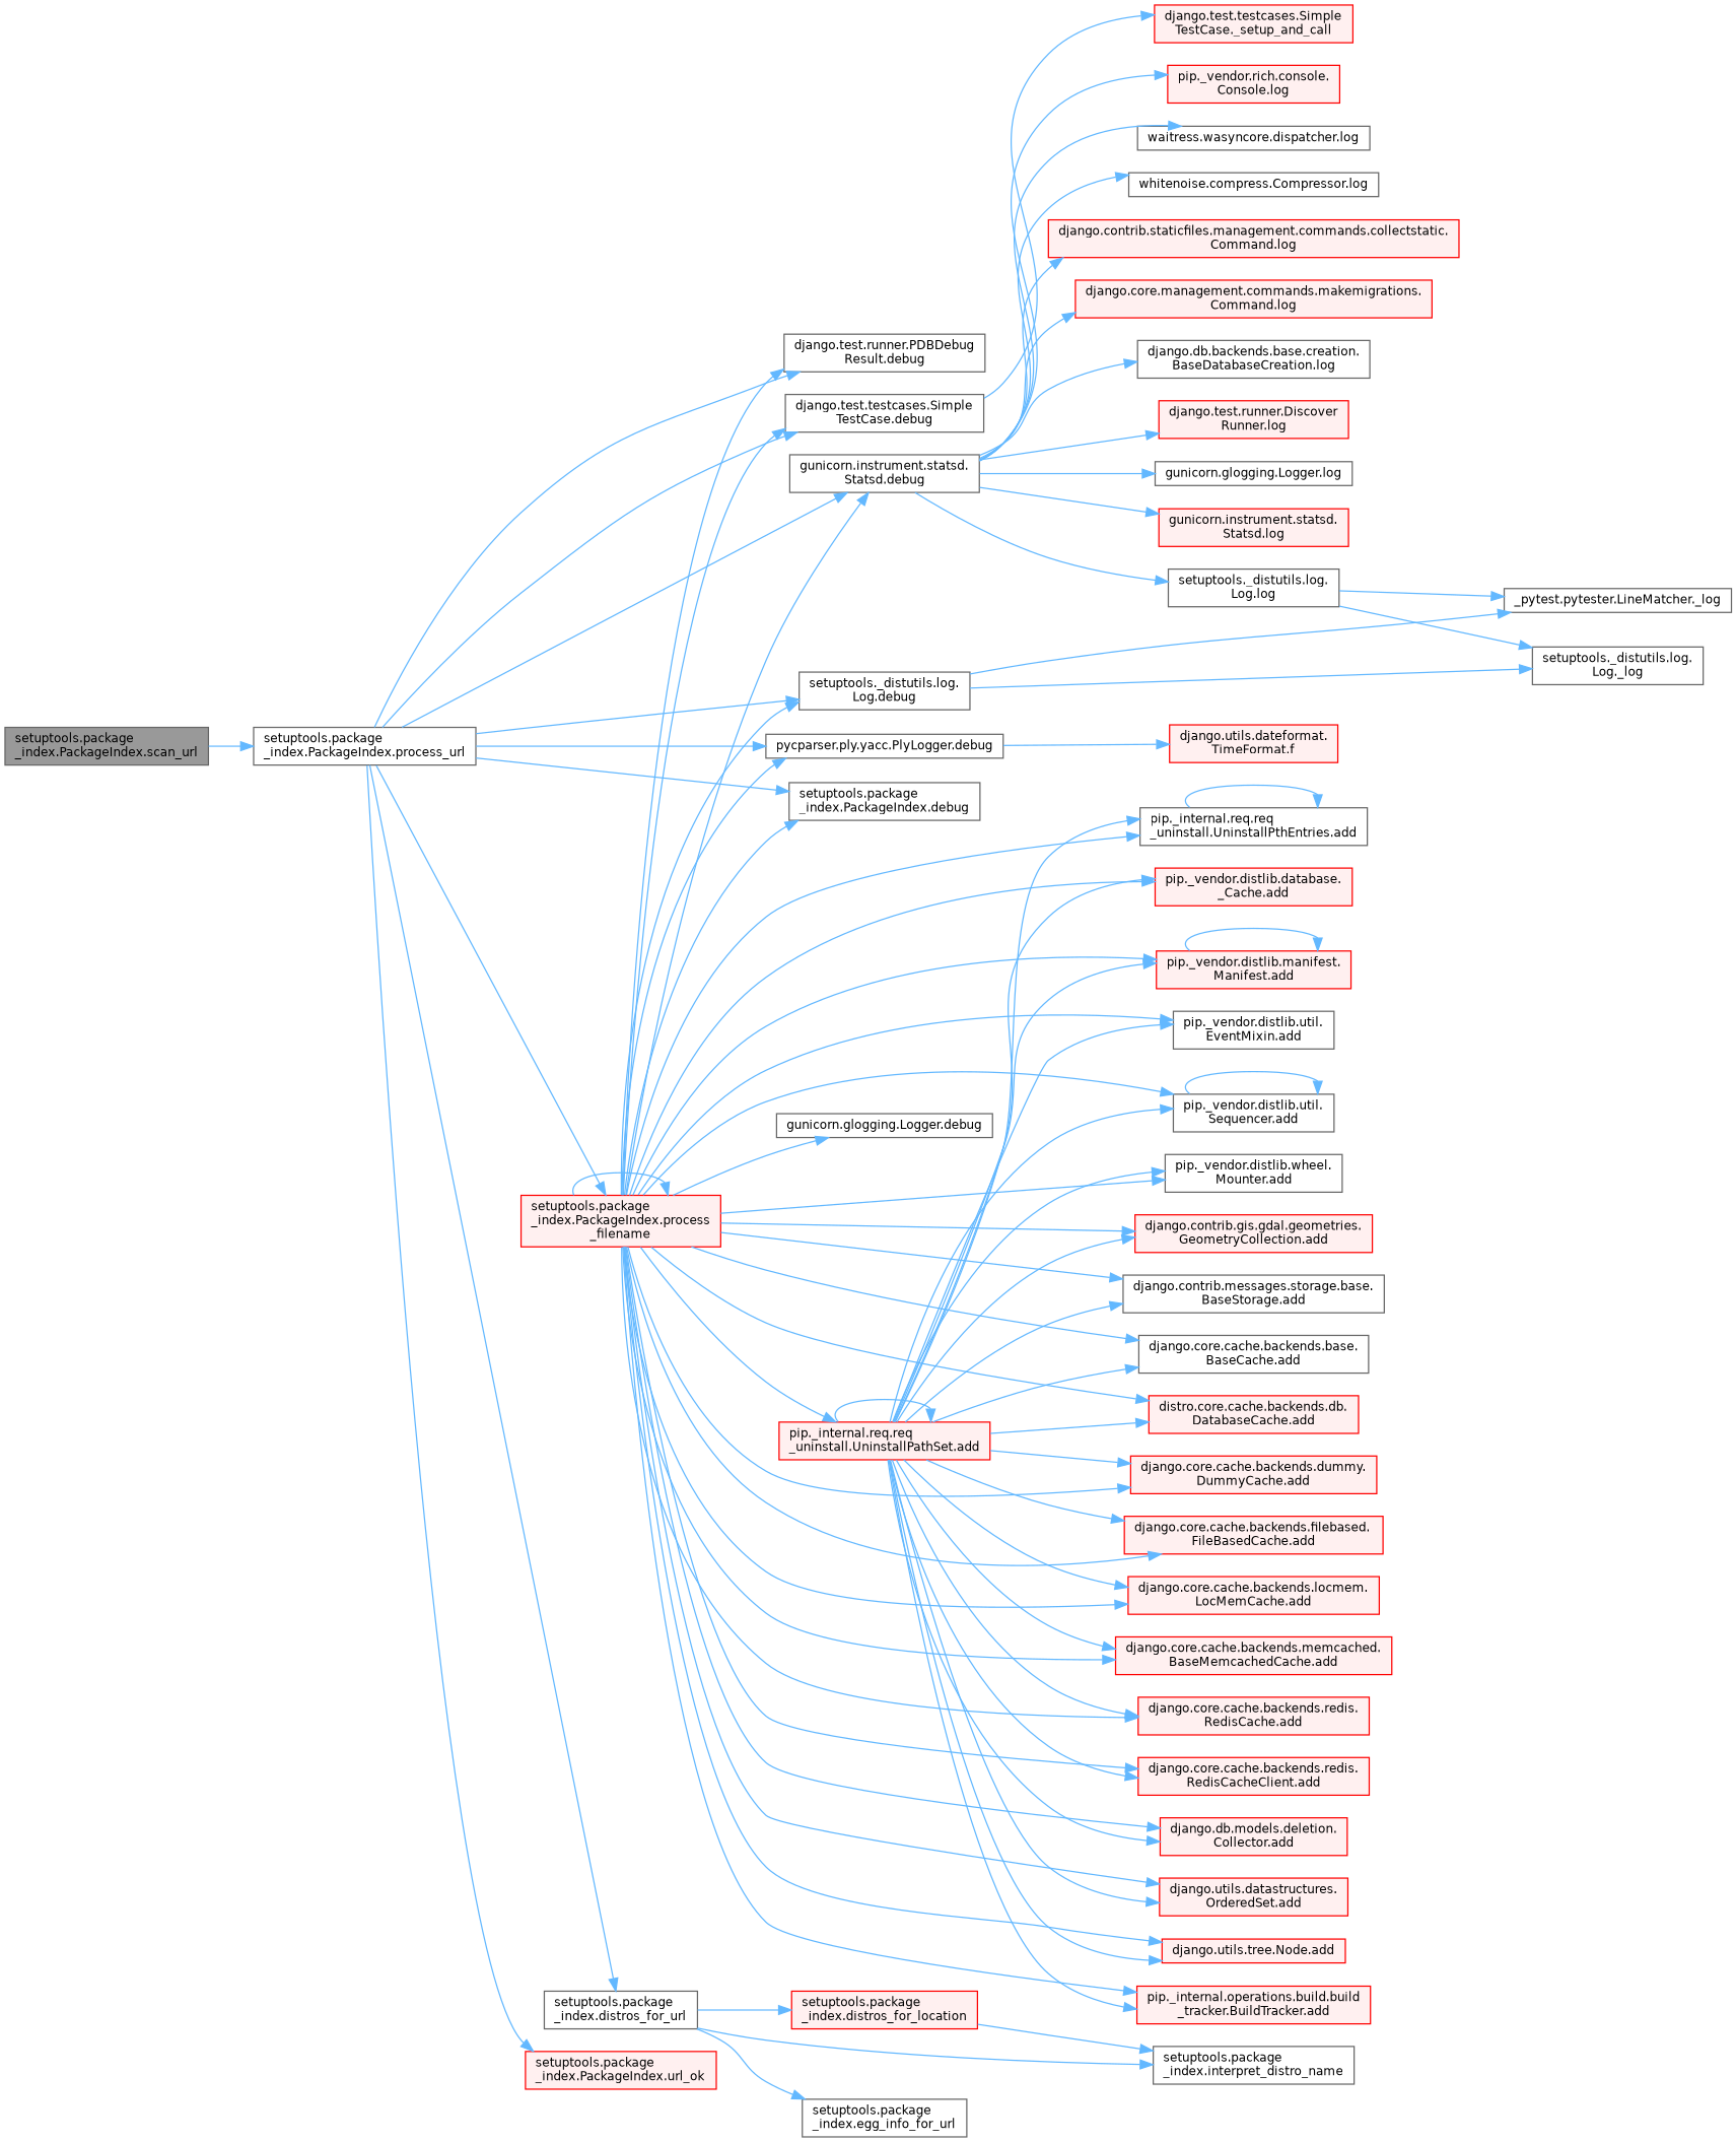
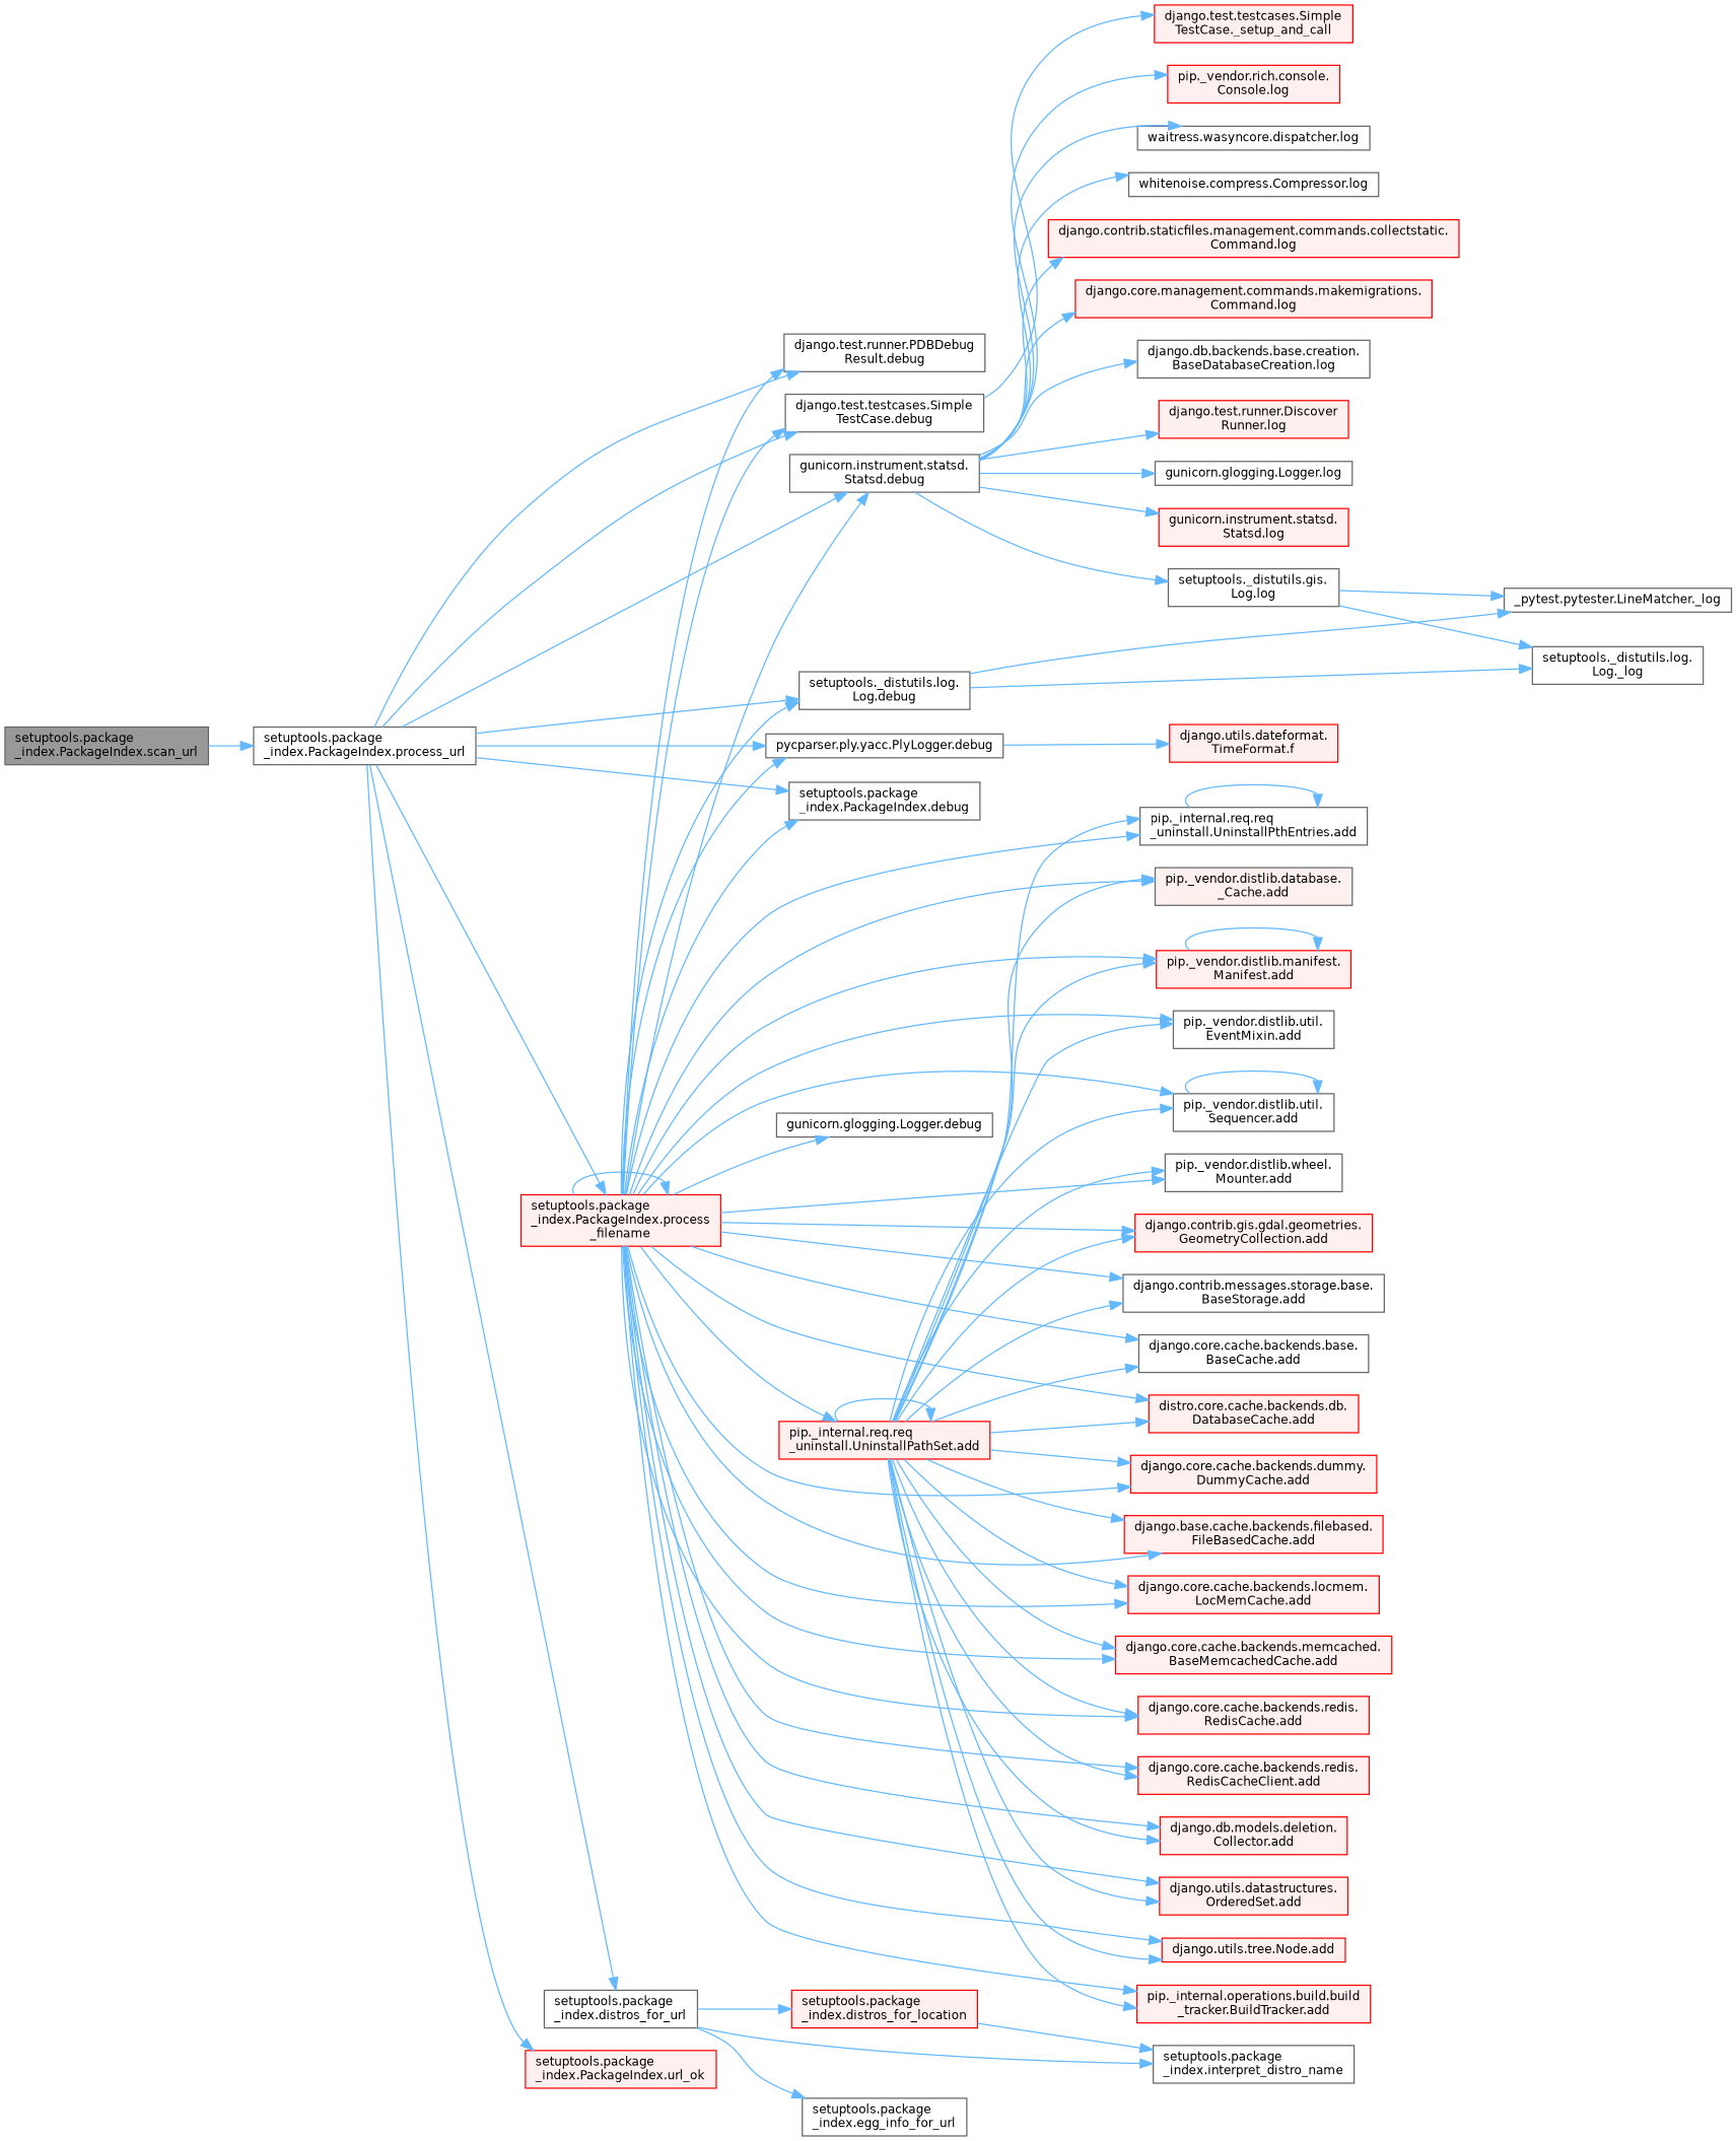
  digraph {
    rankdir=LR
    node [color=red fillcolor="#FFF0F0" fontname=Helvetica fontsize=10 shape=box style=filled]
    edge [color=steelblue1 fontname=Helvetica fontsize=10 labelfontname=Helvetica labelfontsize=10 style=solid]
    n1 [color=gray40 fillcolor=grey60 fontcolor=black height=0.2 label="setuptools.package\l_index.PackageIndex.scan_url" width=0.4]
    n2 [color=grey40 fillcolor=white height=0.2 label="setuptools.package\l_index.PackageIndex.process_url" width=0.4]
    n3 [color=grey40 fillcolor=white height=0.2 label="django.test.runner.PDBDebug\lResult.debug" width=0.4]
    n4 [color=grey40 fillcolor=white height=0.2 label="django.test.testcases.Simple\lTestCase.debug" width=0.4]
    n5 [color=grey40 fillcolor=white height=0.2 label="gunicorn.instrument.statsd.\lStatsd.debug" width=0.4]
    n6 [color=grey40 fillcolor=white height=0.2 label="pycparser.ply.yacc.PlyLogger.debug" width=0.4]
    n7 [color=grey40 fillcolor=white height=0.2 label="setuptools._distutils.log.\lLog.debug" width=0.4]
    n8 [color=grey40 fillcolor=white height=0.2 label="setuptools.package\l_index.PackageIndex.debug" width=0.4]
    n9 [color=grey40 fillcolor=white height=0.2 label="setuptools.package\l_index.distros_for_url" width=0.4]
    n10 [height=0.2 label="setuptools.package\l_index.PackageIndex.process\l_filename" width=0.4]
    n11 [height=0.2 label="setuptools.package\l_index.PackageIndex.url_ok" width=0.4]
    n12 [height=0.2 label="django.test.testcases.Simple\lTestCase._setup_and_call" width=0.4]
    n13 [color=grey40 fillcolor=white height=0.2 label="gunicorn.glogging.Logger.debug" width=0.4]
    n14 [height=0.2 label="django.contrib.staticfiles.management.commands.collectstatic.\lCommand.log" width=0.4]
    n15 [height=0.2 label="django.core.management.commands.makemigrations.\lCommand.log" width=0.4]
    n16 [color=grey40 fillcolor=white height=0.2 label="django.db.backends.base.creation.\lBaseDatabaseCreation.log" width=0.4]
    n17 [height=0.2 label="django.test.runner.Discover\lRunner.log" width=0.4]
    n18 [color=grey40 fillcolor=white height=0.2 label="gunicorn.glogging.Logger.log" width=0.4]
    n19 [height=0.2 label="gunicorn.instrument.statsd.\lStatsd.log" width=0.4]
    n20 [height=0.2 label="pip._vendor.rich.console.\lConsole.log" width=0.4]
-   n21 [color=grey40 fillcolor=white height=0.2 label="setuptools._distutils.log.\lLog.log" width=0.4]
+   n21 [color=grey40 fillcolor=white height=0.2 label="setuptools._distutils.gis.\lLog.log" width=0.4]
    n22 [color=grey40 fillcolor=white height=0.2 label="waitress.wasyncore.dispatcher.log" width=0.4]
    n23 [color=grey40 fillcolor=white height=0.2 label="whitenoise.compress.Compressor.log" width=0.4]
    n24 [height=0.2 label="django.utils.dateformat.\lTimeFormat.f" width=0.4]
    n25 [color=grey40 fillcolor=white height=0.2 label="_pytest.pytester.LineMatcher._log" width=0.4]
    n26 [color=grey40 fillcolor=white height=0.2 label="setuptools._distutils.log.\lLog._log" width=0.4]
    n27 [height=0.2 label="setuptools.package\l_index.distros_for_location" width=0.4]
    n28 [color=grey40 fillcolor=white height=0.2 label="setuptools.package\l_index.interpret_distro_name" width=0.4]
    n29 [color=grey40 fillcolor=white height=0.2 label="setuptools.package\l_index.egg_info_for_url" width=0.4]
    n30 [height=0.2 label="django.contrib.gis.gdal.geometries.\lGeometryCollection.add" width=0.4]
    n31 [color=grey40 fillcolor=white height=0.2 label="django.contrib.messages.storage.base.\lBaseStorage.add" width=0.4]
    n32 [color=grey40 fillcolor=white height=0.2 label="django.core.cache.backends.base.\lBaseCache.add" width=0.4]
    n33 [height=0.2 label="distro.core.cache.backends.db.\lDatabaseCache.add" width=0.4]
    n34 [height=0.2 label="django.core.cache.backends.dummy.\lDummyCache.add" width=0.4]
-   n35 [height=0.2 label="django.core.cache.backends.filebased.\lFileBasedCache.add" width=0.4]
+   n35 [height=0.2 label="django.base.cache.backends.filebased.\lFileBasedCache.add" width=0.4]
    n36 [height=0.2 label="django.core.cache.backends.locmem.\lLocMemCache.add" width=0.4]
    n37 [height=0.2 label="django.core.cache.backends.memcached.\lBaseMemcachedCache.add" width=0.4]
    n38 [height=0.2 label="django.core.cache.backends.redis.\lRedisCache.add" width=0.4]
    n39 [height=0.2 label="django.core.cache.backends.redis.\lRedisCacheClient.add" width=0.4]
    n40 [height=0.2 label="django.db.models.deletion.\lCollector.add" width=0.4]
    n41 [height=0.2 label="django.utils.datastructures.\lOrderedSet.add" width=0.4]
    n42 [height=0.2 label="django.utils.tree.Node.add" width=0.4]
    n43 [height=0.2 label="pip._internal.operations.build.build\l_tracker.BuildTracker.add" width=0.4]
    n44 [height=0.2 label="pip._internal.req.req\l_uninstall.UninstallPathSet.add" width=0.4]
    n45 [color=grey40 fillcolor=white height=0.2 label="pip._internal.req.req\l_uninstall.UninstallPthEntries.add" width=0.4]
-   n46 [height=0.2 label="pip._vendor.distlib.database.\l_Cache.add" width=0.4]
+   n46 [color=grey40 height=0.2 label="pip._vendor.distlib.database.\l_Cache.add" width=0.4]
    n47 [height=0.2 label="pip._vendor.distlib.manifest.\lManifest.add" width=0.4]
    n48 [color=grey40 fillcolor=white height=0.2 label="pip._vendor.distlib.util.\lEventMixin.add" width=0.4]
    n49 [color=grey40 fillcolor=white height=0.2 label="pip._vendor.distlib.util.\lSequencer.add" width=0.4]
    n50 [color=grey40 fillcolor=white height=0.2 label="pip._vendor.distlib.wheel.\lMounter.add" width=0.4]
    n1 -> n2
    n2 -> n3
    n2 -> n4
    n2 -> n5
    n2 -> n6
    n2 -> n7
    n2 -> n8
    n2 -> n9
    n2 -> n10
    n2 -> n11
    n4 -> n12
    n5 -> n14
    n5 -> n15
    n5 -> n16
    n5 -> n17
    n5 -> n18
    n5 -> n19
    n5 -> n20
    n5 -> n21
    n5 -> n22
    n5 -> n23
    n6 -> n24
    n7 -> n25
    n7 -> n26
    n9 -> n27
    n9 -> n28
    n9 -> n29
    n10 -> n3
    n10 -> n4
    n10 -> n5
    n10 -> n6
    n10 -> n7
    n10 -> n8
    n10 -> n10
    n10 -> n13
    n10 -> n30
    n10 -> n31
    n10 -> n32
    n10 -> n33
    n10 -> n34
    n10 -> n35
    n10 -> n36
    n10 -> n37
    n10 -> n38
    n10 -> n39
    n10 -> n40
    n10 -> n41
    n10 -> n42
    n10 -> n43
    n10 -> n44
    n10 -> n45
    n10 -> n46
    n10 -> n47
    n10 -> n48
    n10 -> n49
    n10 -> n50
    n21 -> n25
    n21 -> n26
    n27 -> n28
    n44 -> n30
    n44 -> n31
    n44 -> n32
    n44 -> n33
    n44 -> n34
    n44 -> n35
    n44 -> n36
    n44 -> n37
    n44 -> n38
    n44 -> n39
    n44 -> n40
    n44 -> n41
    n44 -> n42
    n44 -> n43
    n44 -> n44
    n44 -> n45
    n44 -> n46
    n44 -> n47
    n44 -> n48
    n44 -> n49
    n44 -> n50
    n45 -> n45
    n47 -> n47
    n49 -> n49
  }
